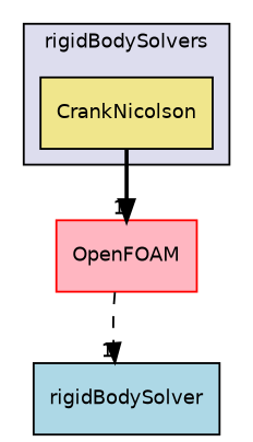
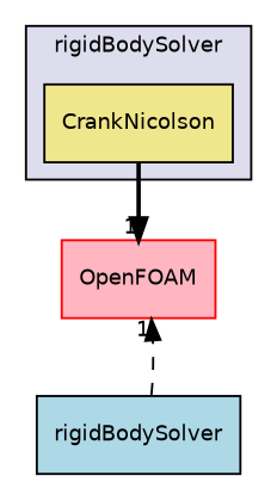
  digraph {
    compound=true
    node [fontname=Helvetica fontsize=10 shape=box style=filled]
    edge [headlabel=1 labeldistance=1.5 labelfontname=Helvetica labelfontsize=10]
    n1 [fillcolor=khaki label=CrankNicolson pencolor=black]
    n2 [color=red fillcolor=lightpink label=OpenFOAM]
    n3 [fillcolor=lightblue label=rigidBodySolver]
    subgraph cluster_1 {
      bgcolor="#ddddee"
      fontname=Helvetica
      fontsize=10
-     label=rigidBodySolvers
+     label=rigidBodySolver
      pencolor=black
      n1
    }
    n1 -> n2 [style=bold]
-   n2 -> n3 [style=dashed]
+   n3 -> n2 [style=dashed]
  }
